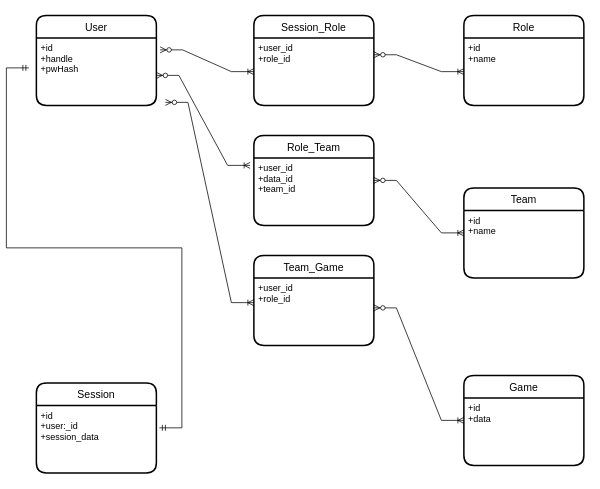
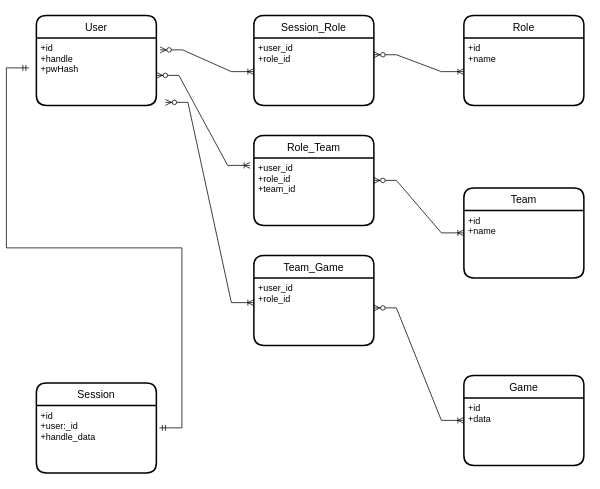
  <mxCell id="0" />
  <mxCell id="1" parent="0" />
  <mxCell id="2" value="User" style="swimlane;childLayout=stackLayout;horizontal=1;startSize=30;horizontalStack=0;rounded=1;fontSize=14;fontStyle=0;strokeWidth=2;resizeParent=0;resizeLast=1;shadow=0;dashed=0;align=center;" vertex="1" parent="1"><mxGeometry x="30" y="20" width="160" height="120" as="geometry" /></mxCell>
  <mxCell id="3" value="+id&#10;+handle&#10;+pwHash" style="align=left;strokeColor=none;fillColor=none;spacingLeft=4;fontSize=12;verticalAlign=top;resizable=0;rotatable=0;part=1;" vertex="1" parent="2"><mxGeometry y="30" width="160" height="90" as="geometry" /></mxCell>
  <mxCell id="4" value="Session_Role" style="swimlane;childLayout=stackLayout;horizontal=1;startSize=30;horizontalStack=0;rounded=1;fontSize=14;fontStyle=0;strokeWidth=2;resizeParent=0;resizeLast=1;shadow=0;dashed=0;align=center;" vertex="1" parent="1"><mxGeometry x="320" y="20" width="160" height="120" as="geometry" /></mxCell>
  <mxCell id="5" value="+user_id&#10;+role_id" style="align=left;strokeColor=none;fillColor=none;spacingLeft=4;fontSize=12;verticalAlign=top;resizable=0;rotatable=0;part=1;" vertex="1" parent="4"><mxGeometry y="30" width="160" height="90" as="geometry" /></mxCell>
  <mxCell id="6" value="Role" style="swimlane;childLayout=stackLayout;horizontal=1;startSize=30;horizontalStack=0;rounded=1;fontSize=14;fontStyle=0;strokeWidth=2;resizeParent=0;resizeLast=1;shadow=0;dashed=0;align=center;" vertex="1" parent="1"><mxGeometry x="600" y="20" width="160" height="120" as="geometry" /></mxCell>
  <mxCell id="7" value="+id&#10;+name&#10;" style="align=left;strokeColor=none;fillColor=none;spacingLeft=4;fontSize=12;verticalAlign=top;resizable=0;rotatable=0;part=1;" vertex="1" parent="6"><mxGeometry y="30" width="160" height="90" as="geometry" /></mxCell>
  <mxCell id="8" value="Game" style="swimlane;childLayout=stackLayout;horizontal=1;startSize=30;horizontalStack=0;rounded=1;fontSize=14;fontStyle=0;strokeWidth=2;resizeParent=0;resizeLast=1;shadow=0;dashed=0;align=center;" vertex="1" parent="1"><mxGeometry x="600" y="500" width="160" height="120" as="geometry" /></mxCell>
  <mxCell id="9" value="+id&#10;+data" style="align=left;strokeColor=none;fillColor=none;spacingLeft=4;fontSize=12;verticalAlign=top;resizable=0;rotatable=0;part=1;" vertex="1" parent="8"><mxGeometry y="30" width="160" height="90" as="geometry" /></mxCell>
  <mxCell id="10" value="Session" style="swimlane;childLayout=stackLayout;horizontal=1;startSize=30;horizontalStack=0;rounded=1;fontSize=14;fontStyle=0;strokeWidth=2;resizeParent=0;resizeLast=1;shadow=0;dashed=0;align=center;" vertex="1" parent="1"><mxGeometry x="30" y="510" width="160" height="120" as="geometry" /></mxCell>
- <mxCell id="11" value="+id&#10;+user:_id&#10;+session_data" style="align=left;strokeColor=none;fillColor=none;spacingLeft=4;fontSize=12;verticalAlign=top;resizable=0;rotatable=0;part=1;" vertex="1" parent="10"><mxGeometry y="30" width="160" height="90" as="geometry" /></mxCell>
+ <mxCell id="11" value="+id&#10;+user:_id&#10;+handle_data" style="align=left;strokeColor=none;fillColor=none;spacingLeft=4;fontSize=12;verticalAlign=top;resizable=0;rotatable=0;part=1;" vertex="1" parent="10"><mxGeometry y="30" width="160" height="90" as="geometry" /></mxCell>
  <mxCell id="12" value="Team" style="swimlane;childLayout=stackLayout;horizontal=1;startSize=30;horizontalStack=0;rounded=1;fontSize=14;fontStyle=0;strokeWidth=2;resizeParent=0;resizeLast=1;shadow=0;dashed=0;align=center;" vertex="1" parent="1"><mxGeometry x="600" y="250" width="160" height="120" as="geometry" /></mxCell>
  <mxCell id="13" value="+id&#10;+name" style="align=left;strokeColor=none;fillColor=none;spacingLeft=4;fontSize=12;verticalAlign=top;resizable=0;rotatable=0;part=1;" vertex="1" parent="12"><mxGeometry y="30" width="160" height="90" as="geometry" /></mxCell>
  <mxCell id="14" value="Role_Team" style="swimlane;childLayout=stackLayout;horizontal=1;startSize=30;horizontalStack=0;rounded=1;fontSize=14;fontStyle=0;strokeWidth=2;resizeParent=0;resizeLast=1;shadow=0;dashed=0;align=center;" vertex="1" parent="1"><mxGeometry x="320" y="180" width="160" height="120" as="geometry" /></mxCell>
- <mxCell id="15" value="+user_id&#10;+data_id&#10;+team_id" style="align=left;strokeColor=none;fillColor=none;spacingLeft=4;fontSize=12;verticalAlign=top;resizable=0;rotatable=0;part=1;" vertex="1" parent="14"><mxGeometry y="30" width="160" height="90" as="geometry" /></mxCell>
+ <mxCell id="15" value="+user_id&#10;+role_id&#10;+team_id" style="align=left;strokeColor=none;fillColor=none;spacingLeft=4;fontSize=12;verticalAlign=top;resizable=0;rotatable=0;part=1;" vertex="1" parent="14"><mxGeometry y="30" width="160" height="90" as="geometry" /></mxCell>
  <mxCell id="16" value="Team_Game" style="swimlane;childLayout=stackLayout;horizontal=1;startSize=30;horizontalStack=0;rounded=1;fontSize=14;fontStyle=0;strokeWidth=2;resizeParent=0;resizeLast=1;shadow=0;dashed=0;align=center;" vertex="1" parent="1"><mxGeometry x="320" y="340" width="160" height="120" as="geometry" /></mxCell>
  <mxCell id="17" value="+user_id&#10;+role_id&#10;" style="align=left;strokeColor=none;fillColor=none;spacingLeft=4;fontSize=12;verticalAlign=top;resizable=0;rotatable=0;part=1;" vertex="1" parent="16"><mxGeometry y="30" width="160" height="90" as="geometry" /></mxCell>
  <mxCell id="18" value="" style="edgeStyle=entityRelationEdgeStyle;fontSize=12;html=1;endArrow=ERoneToMany;startArrow=ERzeroToMany;rounded=0;exitX=1.031;exitY=0.178;exitDx=0;exitDy=0;exitPerimeter=0;entryX=0;entryY=0.5;entryDx=0;entryDy=0;" edge="1" parent="1" source="3" target="5"><mxGeometry width="100" height="100" relative="1" as="geometry"><mxPoint x="390" y="370" as="sourcePoint" /><mxPoint x="490" y="270" as="targetPoint" /></mxGeometry></mxCell>
  <mxCell id="19" value="" style="edgeStyle=entityRelationEdgeStyle;fontSize=12;html=1;endArrow=ERoneToMany;startArrow=ERzeroToMany;rounded=0;exitX=1.031;exitY=0.178;exitDx=0;exitDy=0;exitPerimeter=0;" edge="1" parent="1"><mxGeometry width="100" height="100" relative="1" as="geometry"><mxPoint x="190" y="100" as="sourcePoint" /><mxPoint x="315" y="220" as="targetPoint" /></mxGeometry></mxCell>
  <mxCell id="20" value="" style="edgeStyle=entityRelationEdgeStyle;fontSize=12;html=1;endArrow=ERoneToMany;startArrow=ERzeroToMany;rounded=0;exitX=1;exitY=0.25;exitDx=0;exitDy=0;entryX=0;entryY=0.5;entryDx=0;entryDy=0;" edge="1" parent="1" source="5" target="7"><mxGeometry width="100" height="100" relative="1" as="geometry"><mxPoint x="200" y="110" as="sourcePoint" /><mxPoint x="325" y="230" as="targetPoint" /></mxGeometry></mxCell>
  <mxCell id="21" value="" style="edgeStyle=entityRelationEdgeStyle;fontSize=12;html=1;endArrow=ERoneToMany;startArrow=ERzeroToMany;rounded=0;exitX=1.013;exitY=0.844;exitDx=0;exitDy=0;exitPerimeter=0;" edge="1" parent="1"><mxGeometry width="100" height="100" relative="1" as="geometry"><mxPoint x="202.08" y="135.96" as="sourcePoint" /><mxPoint x="320" y="403" as="targetPoint" /></mxGeometry></mxCell>
  <mxCell id="22" value="" style="edgeStyle=entityRelationEdgeStyle;fontSize=12;html=1;endArrow=ERoneToMany;startArrow=ERzeroToMany;rounded=0;exitX=1;exitY=0.25;exitDx=0;exitDy=0;entryX=0;entryY=0.5;entryDx=0;entryDy=0;" edge="1" parent="1" target="12"><mxGeometry width="100" height="100" relative="1" as="geometry"><mxPoint x="480" y="240" as="sourcePoint" /><mxPoint x="600" y="262.5" as="targetPoint" /></mxGeometry></mxCell>
  <mxCell id="23" value="" style="edgeStyle=entityRelationEdgeStyle;fontSize=12;html=1;endArrow=ERoneToMany;startArrow=ERzeroToMany;rounded=0;exitX=1;exitY=0.25;exitDx=0;exitDy=0;entryX=0;entryY=0.5;entryDx=0;entryDy=0;" edge="1" parent="1" target="8"><mxGeometry width="100" height="100" relative="1" as="geometry"><mxPoint x="480" y="410" as="sourcePoint" /><mxPoint x="600" y="480" as="targetPoint" /></mxGeometry></mxCell>
  <mxCell id="24" value="" style="edgeStyle=entityRelationEdgeStyle;fontSize=12;html=1;endArrow=ERmandOne;startArrow=ERmandOne;rounded=0;exitX=1.025;exitY=0.333;exitDx=0;exitDy=0;exitPerimeter=0;" edge="1" parent="1" source="11"><mxGeometry width="100" height="100" relative="1" as="geometry"><mxPoint x="390" y="370" as="sourcePoint" /><mxPoint x="20" y="90" as="targetPoint" /></mxGeometry></mxCell>
